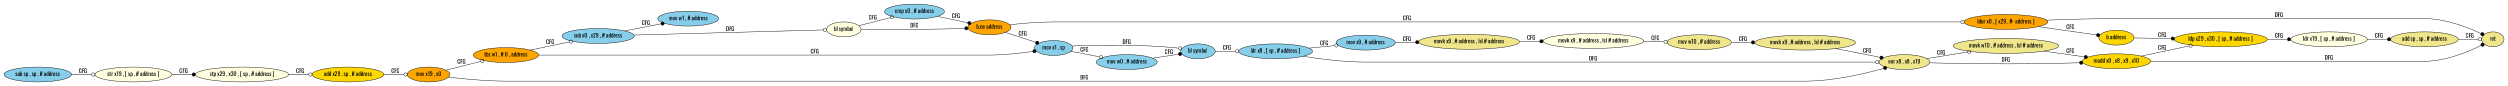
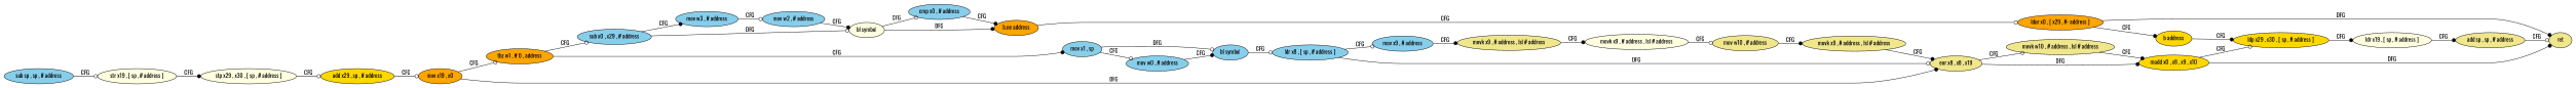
  digraph {
    fontname=Oswald
    rankdir=LR
    node [fillcolor=skyblue fontname=Oswald style=filled]
    edge [arrowhead=dot fontname=Oswald]
    n1 [label="sub sp , sp , # address"]
    n2 [fillcolor=lightyellow label="str x19 , [ sp , # address ]"]
    n3 [fillcolor=lightyellow label="stp x29 , x30 , [ sp , # address ]"]
    n4 [fillcolor=gold label="add x29 , sp , # address"]
    n5 [fillcolor=orange label="mov x19 , x0"]
    n6 [fillcolor=orange label="tbz w1 , # 0 , address"]
    n7 [fillcolor=khaki label="eor x8 , x8 , x19"]
    n8 [label="mov x1 , sp"]
    n9 [label="sub x0 , x29 , # address"]
    n10 [fillcolor=khaki label="movk w10 , # address , lsl # address"]
    n11 [fillcolor=gold label="madd x0 , x8 , x9 , x10"]
    n12 [label="mov w0 , # address"]
    n13 [label="bl symbol"]
-   n14 [label="mov w1 , # address"]
+   n14 [label="mov w3 , # address"]
    n15 [fillcolor=lightyellow label="bl symbol"]
    n16 [label="ldr x8 , [ sp , # address ]"]
+   n17 [label="mov w2 , # address"]
    n18 [label="cmp x0 , # address"]
    n19 [fillcolor=orange label="b.ne address"]
    n20 [label="mov x9 , # address"]
    n21 [fillcolor=khaki label="movk x9 , # address , lsl # address"]
    n22 [fillcolor=lightyellow label="movk x9 , # address , lsl # address"]
    n23 [fillcolor=khaki label="mov w10 , # address"]
    n24 [fillcolor=khaki label="movk x9 , # address , lsl # address"]
    n25 [fillcolor=gold label="ldp x29 , x30 , [ sp , # address ]"]
    n26 [fillcolor=khaki label=ret]
    n27 [fillcolor=lightyellow label="ldr x19 , [ sp , # address ]"]
    n28 [fillcolor=khaki label="add sp , sp , # address"]
    n29 [fillcolor=orange label="ldur x0 , [ x29 , #- address ]"]
    n30 [fillcolor=gold label="b address"]
    n1 -> n2 [arrowhead=odot label=CFG]
    n2 -> n3 [label=CFG]
    n3 -> n4 [arrowhead=odot label=CFG]
    n4 -> n5 [arrowhead=odot label=CFG]
    n5 -> n6 [arrowhead=odot label=CFG]
    n5 -> n7 [label=DFG]
    n6 -> n8 [label=CFG]
    n6 -> n9 [arrowhead=odot label=CFG]
    n7 -> n10 [arrowhead=odot label=CFG]
    n7 -> n11 [label=DFG]
    n8 -> n12 [arrowhead=odot label=CFG]
    n8 -> n13 [arrowhead=odot label=DFG]
    n9 -> n14 [label=CFG]
    n9 -> n15 [arrowhead=odot label=DFG]
    n10 -> n11 [label=CFG]
    n11 -> n25 [arrowhead=odot label=CFG]
    n11 -> n26 [label=DFG]
    n12 -> n13 [label=CFG]
    n13 -> n16 [arrowhead=odot label=CFG]
+   n14 -> n17 [arrowhead=odot label=CFG]
    n15 -> n18 [arrowhead=odot label=CFG]
    n15 -> n19 [label=DFG]
    n16 -> n7 [arrowhead=odot label=DFG]
    n16 -> n20 [arrowhead=odot label=CFG]
+   n17 -> n15 [label=CFG]
    n18 -> n19 [label=CFG]
-   n19 -> n8 [label=CFG]
    n19 -> n29 [arrowhead=odot label=CFG]
    n20 -> n21 [label=CFG]
    n21 -> n22 [label=CFG]
    n22 -> n23 [arrowhead=odot label=CFG]
    n23 -> n24 [label=CFG]
    n24 -> n7 [label=CFG]
    n25 -> n27 [label=CFG]
    n27 -> n28 [label=CFG]
    n28 -> n26 [arrowhead=odot label=CFG]
    n29 -> n26 [label=DFG]
    n29 -> n30 [label=CFG]
    n30 -> n25 [label=CFG]
  }
